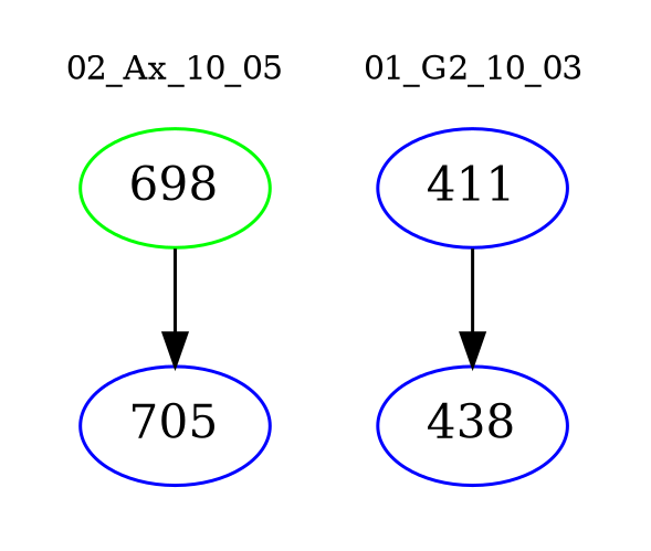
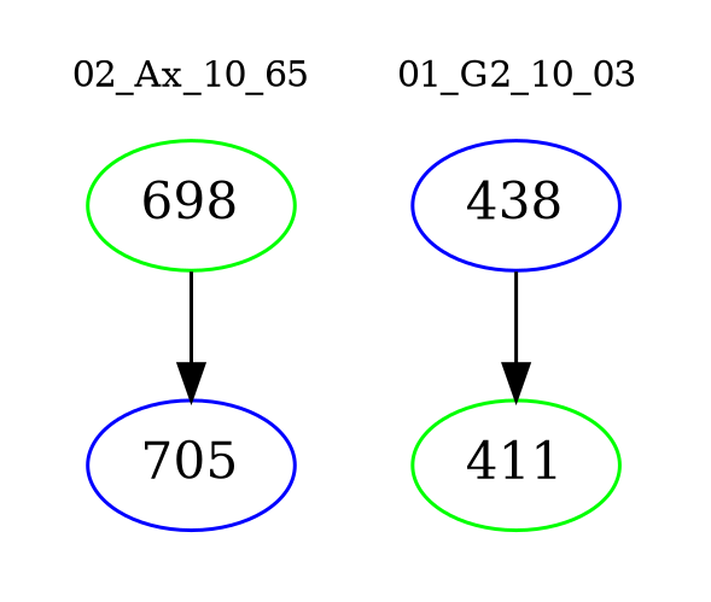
  digraph {
    node [color=green]
    edge [color=black]
    n1 [label=698]
    n2 [color=blue label=705]
-   n3 [color=blue label=411]
+   n3 [label=411]
    n4 [color=blue label=438]
    subgraph cluster_1 {
      color=white
      fontsize=10
-     label="02_Ax_10_05"
+     label="02_Ax_10_65"
      n1
      n2
    }
    subgraph cluster_2 {
      color=white
      fontsize=10
      label="01_G2_10_03"
      n3
      n4
    }
    n1 -> n2
-   n3 -> n4
+   n4 -> n3
  }
